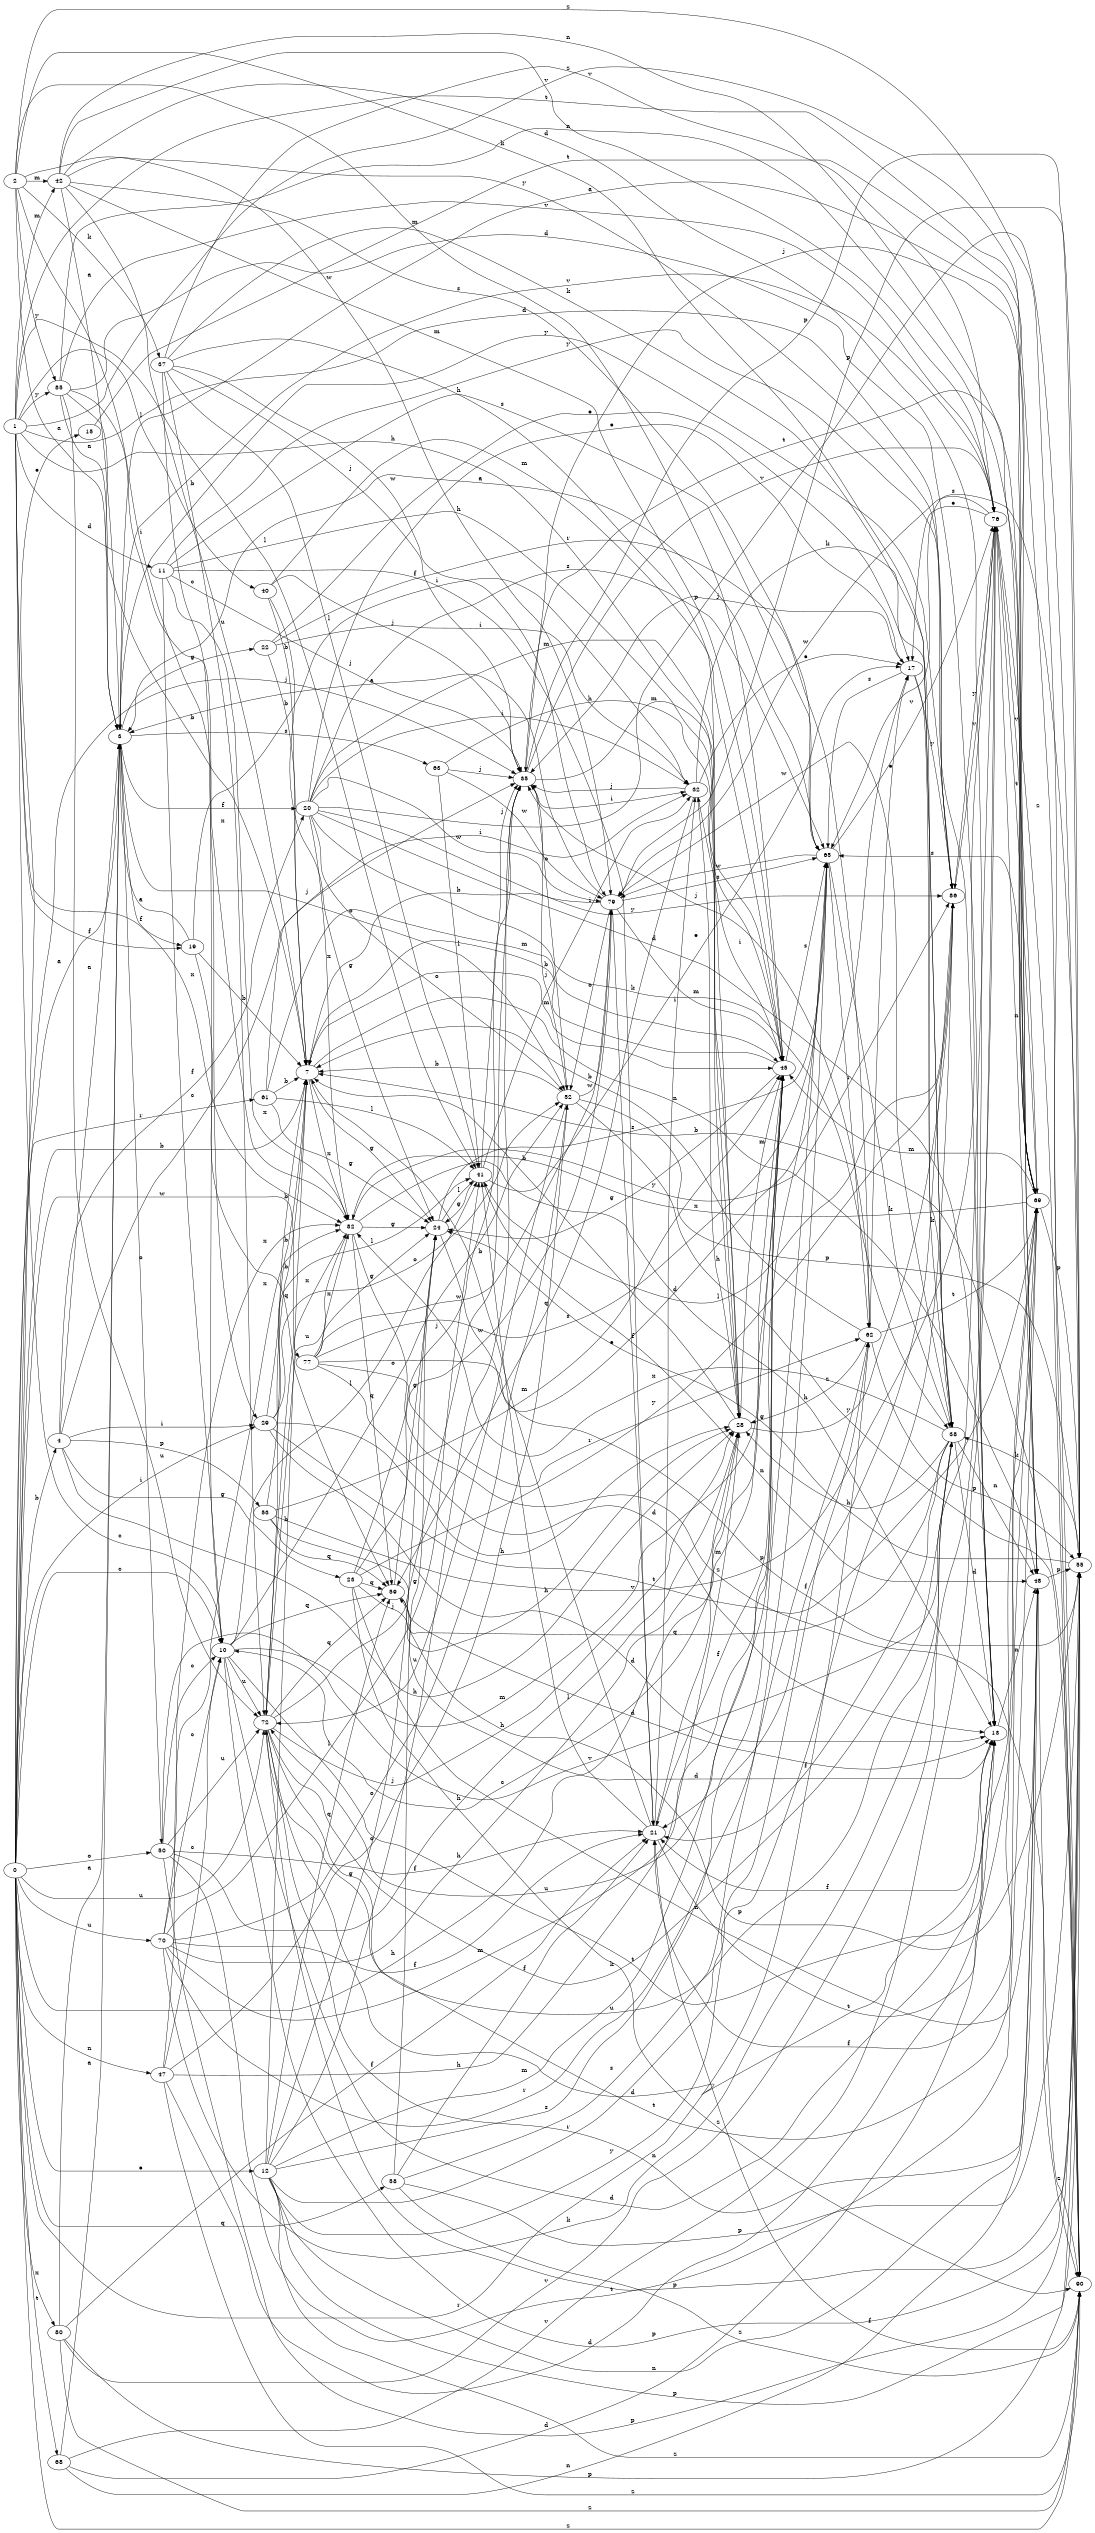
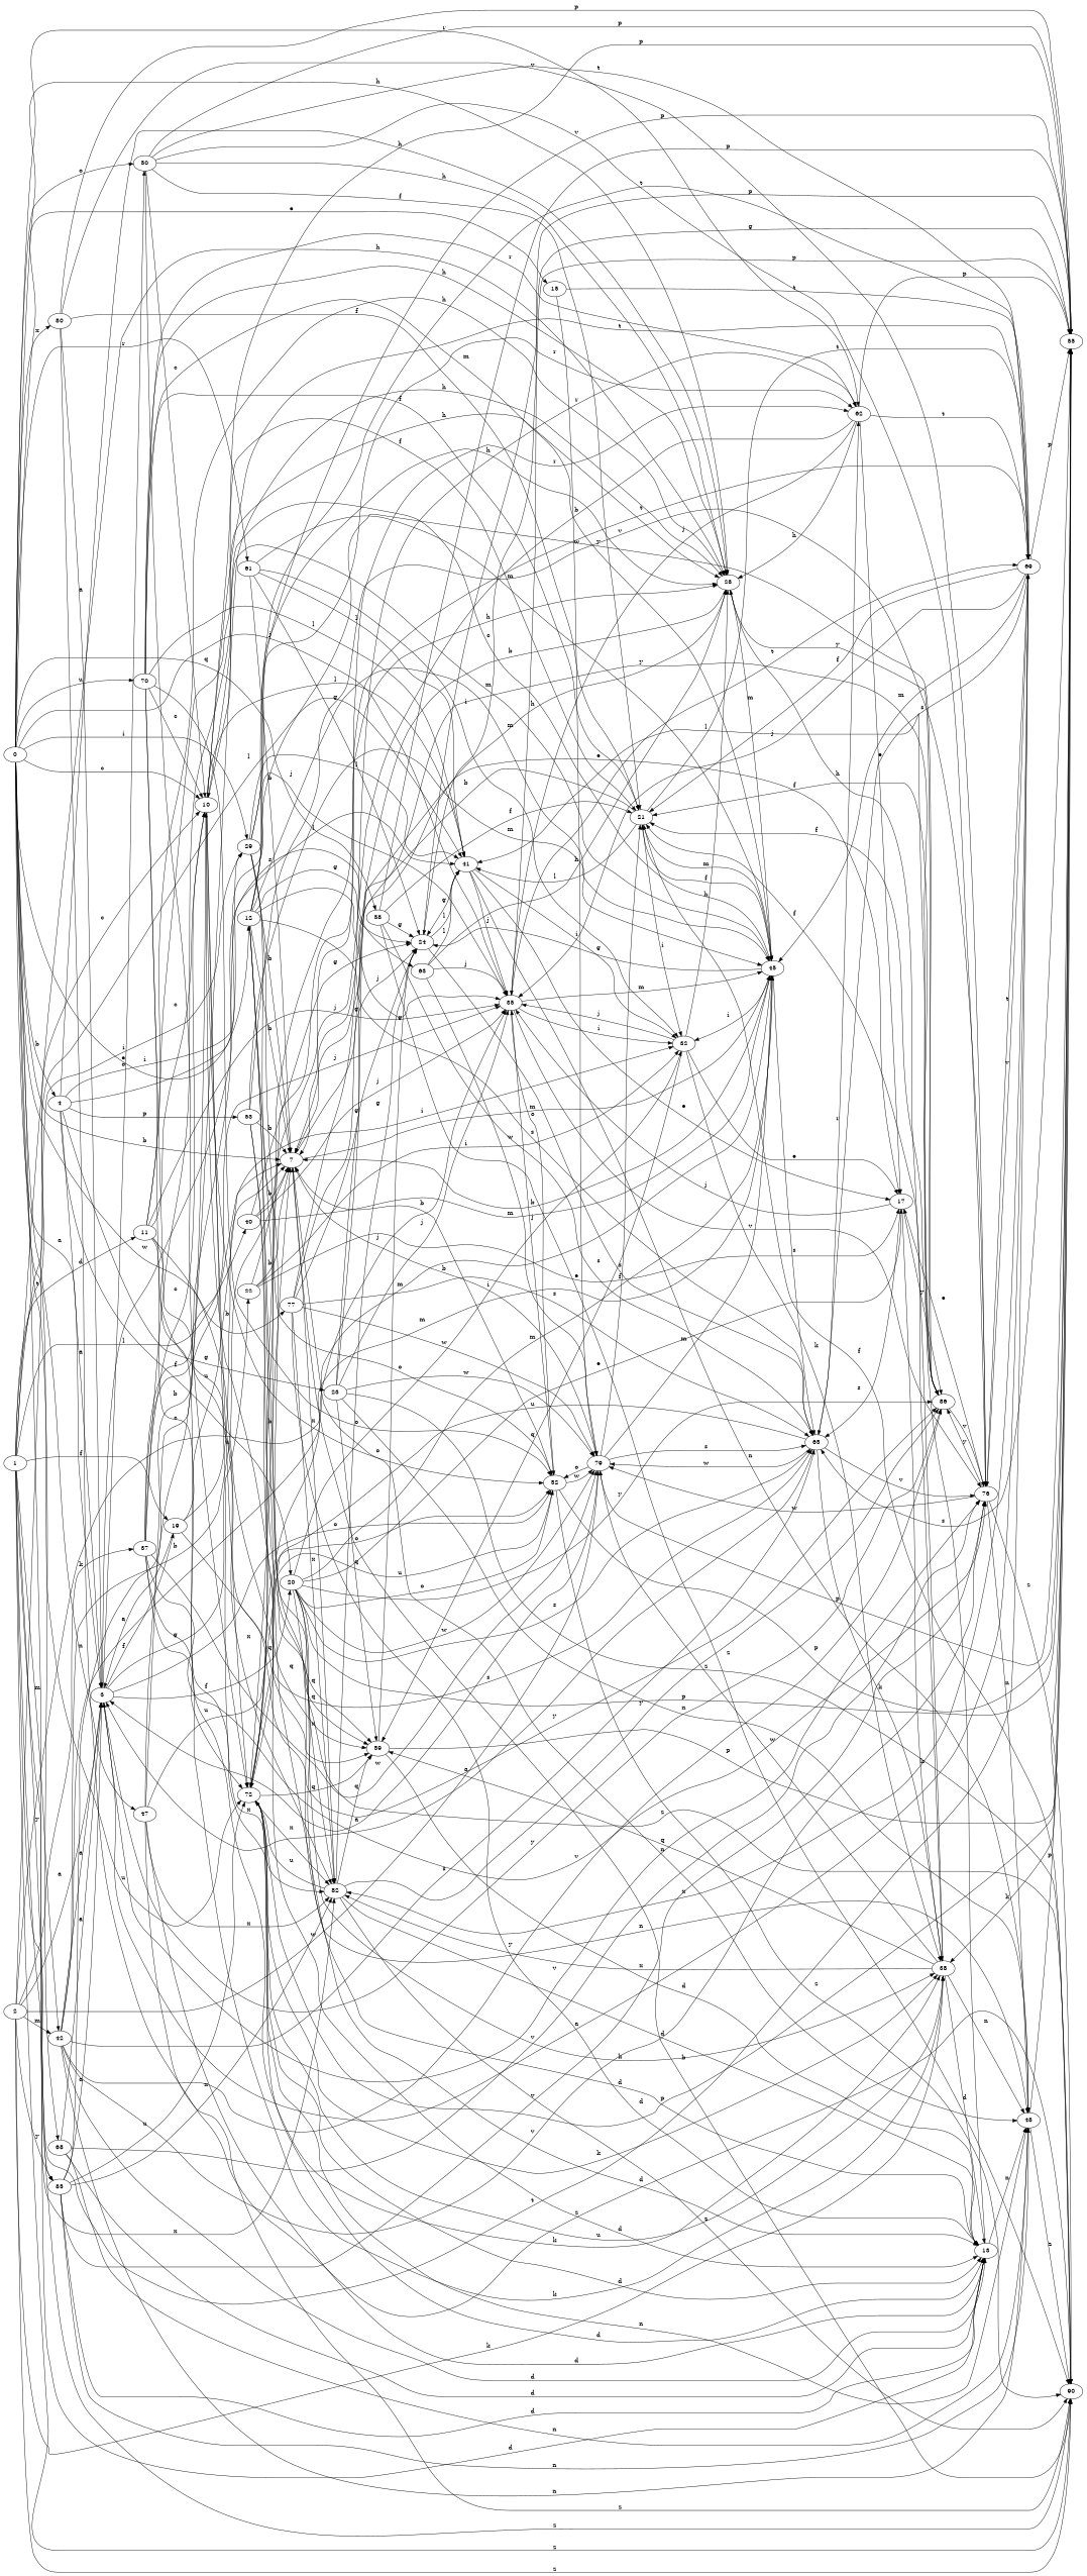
  strict digraph {
    rankdir=LR
    0
    3
    4
    7
    10
    15
    n7 [label=12]
    28
    29
    35
    47
    50
    58
    61
    62
    68
    70
    72
    77
    80
    90
    19
    20
    22
    52
    63
    76
    86
    23
    53
    82
    45
    24
    48
    13
    41
    69
    55
    59
    79
    65
    32
    21
    17
    38
    1
    11
    40
    42
    85
    2
    37
    0 -> 3 [label=a]
    0 -> 4 [label=b]
    0 -> 7 [label=b]
    0 -> 10 [label=c]
    0 -> 15 [label=e]
    0 -> n7 [label=e]
    0 -> 28 [label=h]
    0 -> 29 [label=i]
    0 -> 35 [label=j]
    0 -> 47 [label=n]
    0 -> 50 [label=o]
    0 -> 58 [label=q]
    0 -> 61 [label=r]
    0 -> 62 [label=r]
    0 -> 68 [label=t]
    0 -> 70 [label=u]
    0 -> 72 [label=u]
    0 -> 77 [label=w]
    0 -> 80 [label=x]
    0 -> 90 [label=z]
    3 -> 50 [label=o]
    3 -> 19 [label=f]
    3 -> 20 [label=f]
    3 -> 22 [label=g]
    3 -> 52 [label=o]
    3 -> 63 [label=s]
    3 -> 76 [label=v]
    3 -> 86 [label=y]
    4 -> 3 [label=a]
    4 -> 28 [label=h]
    4 -> 29 [label=i]
    4 -> 35 [label=j]
    4 -> 20 [label=f]
    4 -> 23 [label=g]
    4 -> 53 [label=p]
    7 -> 82 [label=x]
    7 -> 45 [label=m]
    7 -> 24 [label=g]
    7 -> 48 [label=n]
    10 -> 72 [label=u]
    10 -> 52 [label=o]
    10 -> 45 [label=m]
    10 -> 13 [label=d]
    10 -> 41 [label=l]
    10 -> 69 [label=t]
    10 -> 55 [label=p]
    10 -> 59 [label=q]
    15 -> 69 [label=t]
+   15 -> 79 [label=w]
    n7 -> 7 [label=b]
    n7 -> 35 [label=j]
    n7 -> 62 [label=r]
    n7 -> 90 [label=z]
    n7 -> 86 [label=y]
    n7 -> 45 [label=m]
    n7 -> 24 [label=g]
    n7 -> 48 [label=n]
    n7 -> 55 [label=p]
    n7 -> 59 [label=q]
    n7 -> 65 [label=s]
    28 -> 7 [label=b]
    28 -> 86 [label=y]
    28 -> 45 [label=m]
    29 -> 7 [label=b]
    29 -> 28 [label=h]
    29 -> 52 [label=o]
    29 -> 13 [label=d]
    29 -> 41 [label=l]
    29 -> 69 [label=t]
    35 -> 52 [label=o]
    35 -> 76 [label=v]
    35 -> 45 [label=m]
    35 -> 69 [label=t]
    35 -> 55 [label=p]
    35 -> 32 [label=i]
    47 -> 10 [label=c]
    47 -> 28 [label=h]
    47 -> 90 [label=z]
    47 -> 52 [label=o]
    47 -> 82 [label=x]
    47 -> 13 [label=d]
    50 -> 10 [label=c]
    50 -> 28 [label=h]
    50 -> 72 [label=u]
    50 -> 76 [label=v]
    50 -> 69 [label=t]
    50 -> 55 [label=p]
    50 -> 21 [label=f]
    58 -> 90 [label=z]
    58 -> 24 [label=g]
    58 -> 55 [label=p]
    58 -> 65 [label=s]
    58 -> 21 [label=f]
    61 -> 7 [label=b]
    61 -> 45 [label=m]
    61 -> 24 [label=g]
    61 -> 41 [label=l]
    61 -> 32 [label=i]
    62 -> 7 [label=b]
    62 -> 28 [label=h]
    62 -> 35 [label=j]
    62 -> 69 [label=t]
    62 -> 55 [label=p]
    62 -> 17 [label=e]
    68 -> 3 [label=a]
    68 -> 76 [label=v]
    68 -> 48 [label=n]
    68 -> 13 [label=d]
    70 -> 10 [label=c]
    70 -> 28 [label=h]
    70 -> 62 [label=r]
    70 -> 52 [label=o]
    70 -> 82 [label=x]
    70 -> 45 [label=m]
    70 -> 41 [label=l]
    70 -> 21 [label=f]
    70 -> 38 [label=k]
    72 -> 7 [label=b]
    72 -> 28 [label=h]
    72 -> 35 [label=j]
    72 -> 82 [label=x]
    72 -> 48 [label=n]
    72 -> 13 [label=d]
    72 -> 69 [label=t]
    72 -> 55 [label=p]
    72 -> 59 [label=q]
    72 -> 38 [label=k]
    77 -> 62 [label=r]
    77 -> 82 [label=x]
    77 -> 24 [label=g]
    77 -> 13 [label=d]
    77 -> 79 [label=w]
    77 -> 65 [label=s]
    77 -> 17 [label=e]
    80 -> 3 [label=a]
    80 -> 90 [label=z]
    80 -> 76 [label=v]
    80 -> 55 [label=p]
    80 -> 21 [label=f]
    90 -> 7 [label=b]
    90 -> 21 [label=f]
    19 -> 3 [label=a]
    19 -> 7 [label=b]
    19 -> 59 [label=q]
    19 -> 32 [label=i]
    20 -> 52 [label=o]
    20 -> 86 [label=y]
    20 -> 82 [label=x]
    20 -> 45 [label=m]
    20 -> 13 [label=d]
    20 -> 55 [label=p]
    20 -> 79 [label=w]
    20 -> 65 [label=s]
    20 -> 32 [label=i]
    20 -> 17 [label=e]
    20 -> 38 [label=k]
    22 -> 7 [label=b]
    22 -> 62 [label=r]
    22 -> 32 [label=i]
    22 -> 17 [label=e]
    52 -> 7 [label=b]
    52 -> 35 [label=j]
    52 -> 72 [label=u]
    52 -> 90 [label=z]
    52 -> 55 [label=p]
    52 -> 79 [label=w]
    63 -> 28 [label=h]
    63 -> 35 [label=j]
    63 -> 41 [label=l]
    63 -> 79 [label=w]
    76 -> 90 [label=z]
    76 -> 86 [label=y]
    76 -> 48 [label=n]
    76 -> 69 [label=t]
    76 -> 79 [label=w]
    76 -> 17 [label=e]
    86 -> 76 [label=v]
    86 -> 41 [label=l]
    86 -> 21 [label=f]
    23 -> 28 [label=h]
    23 -> 35 [label=j]
    23 -> 90 [label=z]
    23 -> 86 [label=y]
    23 -> 48 [label=n]
    23 -> 59 [label=q]
    23 -> 79 [label=w]
    53 -> 7 [label=b]
    53 -> 76 [label=v]
    53 -> 45 [label=m]
    53 -> 13 [label=d]
    53 -> 59 [label=q]
    82 -> 72 [label=u]
    82 -> 90 [label=z]
    82 -> 86 [label=y]
    82 -> 24 [label=g]
    82 -> 13 [label=d]
    82 -> 59 [label=q]
    45 -> 7 [label=b]
    45 -> 10 [label=c]
    45 -> 24 [label=g]
    45 -> 65 [label=s]
    45 -> 32 [label=i]
    45 -> 21 [label=f]
    24 -> 41 [label=l]
    24 -> 55 [label=p]
    24 -> 65 [label=s]
    48 -> 90 [label=z]
    48 -> 55 [label=p]
    13 -> 48 [label=n]
    13 -> 21 [label=f]
    41 -> 35 [label=j]
    41 -> 24 [label=g]
    41 -> 48 [label=n]
    41 -> 32 [label=i]
    41 -> 17 [label=e]
    69 -> 3 [label=a]
    69 -> 35 [label=j]
    69 -> 76 [label=v]
    69 -> 82 [label=x]
    69 -> 45 [label=m]
    69 -> 55 [label=p]
    69 -> 65 [label=s]
    69 -> 21 [label=f]
    55 -> 24 [label=g]
    55 -> 65 [label=s]
    55 -> 38 [label=k]
    59 -> 24 [label=g]
    59 -> 13 [label=d]
    59 -> 55 [label=p]
    79 -> 3 [label=a]
    79 -> 7 [label=b]
    79 -> 52 [label=o]
    79 -> 45 [label=m]
    79 -> 55 [label=p]
    79 -> 65 [label=s]
    79 -> 21 [label=f]
    65 -> 3 [label=a]
    65 -> 62 [label=r]
    65 -> 72 [label=u]
    65 -> 76 [label=v]
    65 -> 79 [label=w]
    65 -> 38 [label=k]
    32 -> 28 [label=h]
    32 -> 35 [label=j]
    32 -> 59 [label=q]
    32 -> 17 [label=e]
    32 -> 38 [label=k]
    21 -> 7 [label=b]
    21 -> 45 [label=m]
    21 -> 41 [label=l]
    21 -> 69 [label=t]
    21 -> 32 [label=i]
    17 -> 35 [label=j]
    17 -> 86 [label=y]
    17 -> 65 [label=s]
    17 -> 38 [label=k]
    38 -> 28 [label=h]
    38 -> 72 [label=u]
    38 -> 82 [label=x]
    38 -> 48 [label=n]
    38 -> 13 [label=d]
    38 -> 59 [label=q]
    38 -> 79 [label=w]
    38 -> 21 [label=f]
    1 -> 10 [label=c]
    1 -> 28 [label=h]
    1 -> 90 [label=z]
    1 -> 19 [label=f]
    1 -> 82 [label=x]
    1 -> 13 [label=d]
    1 -> 41 [label=l]
    1 -> 69 [label=t]
    1 -> 11 [label=d]
    1 -> 40 [label=l]
    1 -> 42 [label=m]
    1 -> 85 [label=y]
    11 -> 10 [label=c]
    11 -> 28 [label=h]
    11 -> 35 [label=j]
    11 -> 86 [label=y]
    11 -> 82 [label=x]
    11 -> 65 [label=s]
    11 -> 21 [label=f]
    40 -> 7 [label=b]
    40 -> 35 [label=j]
    40 -> 45 [label=m]
    40 -> 24 [label=g]
    42 -> 3 [label=a]
    42 -> 7 [label=b]
    42 -> 76 [label=v]
    42 -> 86 [label=y]
    42 -> 45 [label=m]
    42 -> 48 [label=n]
    42 -> 13 [label=d]
    42 -> 65 [label=s]
    85 -> 3 [label=a]
    85 -> 7 [label=b]
    85 -> 72 [label=u]
    85 -> 76 [label=v]
    85 -> 82 [label=x]
    85 -> 48 [label=n]
    85 -> 13 [label=d]
    2 -> 3 [label=a]
    2 -> 29 [label=i]
    2 -> 90 [label=z]
    2 -> 45 [label=m]
    2 -> 79 [label=w]
    2 -> 38 [label=k]
    2 -> 42 [label=m]
    2 -> 85 [label=y]
    2 -> 37 [label=k]
    37 -> 10 [label=c]
    37 -> 28 [label=h]
    37 -> 35 [label=j]
    37 -> 72 [label=u]
    37 -> 76 [label=v]
    37 -> 41 [label=l]
    37 -> 79 [label=w]
    37 -> 38 [label=k]
  }
